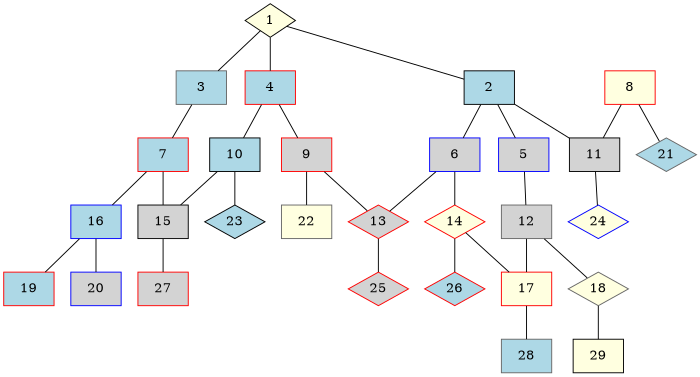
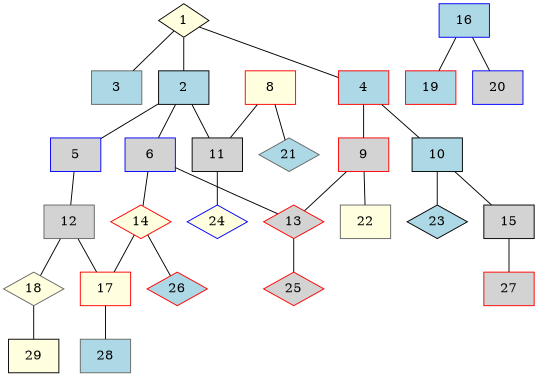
  graph {
    node [chem=C color=red fillcolor=lightblue shape=box style=filled]
    edge [valence=1]
    1 [color=black fillcolor=lightyellow shape=diamond]
    2 [color=black]
    3 [color=gray40]
    4
    5 [color=blue fillcolor=lightgrey]
    6 [color=blue fillcolor=lightgrey]
    11 [color=black fillcolor=lightgrey]
-   7
    9 [fillcolor=lightgrey]
    10 [color=black]
    12 [color=gray40 fillcolor=lightgrey]
    13 [fillcolor=lightgrey shape=diamond]
    14 [fillcolor=lightyellow shape=diamond]
    15 [color=black fillcolor=lightgrey]
    16 [chem=N color=blue]
    8 [fillcolor=lightyellow]
    21 [chem=H color=gray40 shape=diamond]
    22 [chem=H color=gray40 fillcolor=lightyellow]
    23 [chem=H color=black shape=diamond]
    24 [chem=H color=blue fillcolor=lightyellow shape=diamond]
    17 [fillcolor=lightyellow]
    18 [chem=O color=gray40 fillcolor=lightyellow shape=diamond]
    25 [chem=H fillcolor=lightgrey shape=diamond]
    26 [chem=H shape=diamond]
    27 [chem=H fillcolor=lightgrey]
    19 [chem=O]
    20 [chem=O color=blue fillcolor=lightgrey]
    28 [chem=H color=gray40]
    29 [chem=H color=black fillcolor=lightyellow]
    1 -- 2 [valence=2]
    1 -- 3
    1 -- 4
    2 -- 5
    2 -- 6
    2 -- 11
-   3 -- 7 [valence=2]
    4 -- 9 [valence=2]
    4 -- 10
    5 -- 12 [valence=2]
    6 -- 13 [valence=2]
    6 -- 14
    11 -- 24
-   7 -- 15
-   7 -- 16
    9 -- 13
    9 -- 22
    10 -- 15 [valence=2]
    10 -- 23
    12 -- 17
    12 -- 18
    13 -- 25
    14 -- 17 [valence=2]
    14 -- 26
    15 -- 27
    16 -- 19 [valence=2]
    16 -- 20
    8 -- 11 [valence=2]
    8 -- 21
    17 -- 28
    18 -- 29
  }
